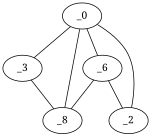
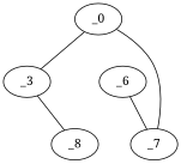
  graph {
    fontname="Noto Serif"
    node [fontname="Noto Serif"]
    edge [fontname="Noto Serif"]
    _0 [x=1.47781 y=1.48838]
    n2 [label=_6 x=2.6238 y=3.00722]
    _3 [x=0.912149 y=0.64812]
    n4 [label=_8 x=0.56399 y=2.97334]
-   _2 [x=2.14813 y=0.810218]
-   _0 -- n2
+   _2 [x=2.14813 y=0.810218 label=_7]
    _0 -- _3
-   _0 -- n4
-   n2 -- n4
    n2 -- _2
    _3 -- n4
    _2 -- _0
  }
